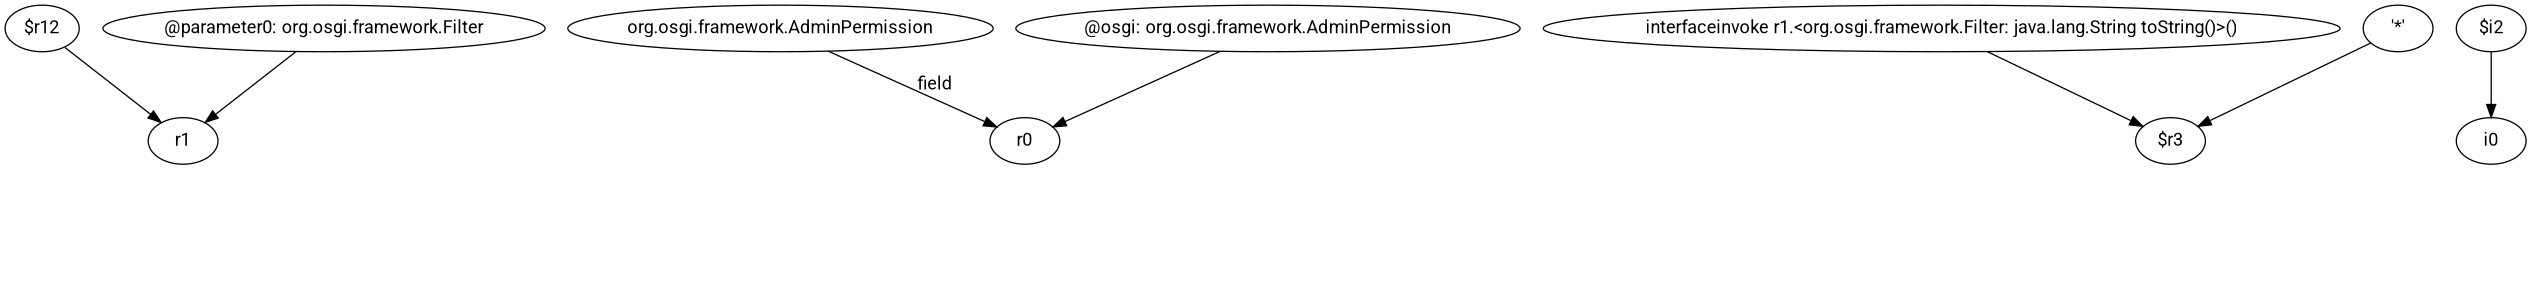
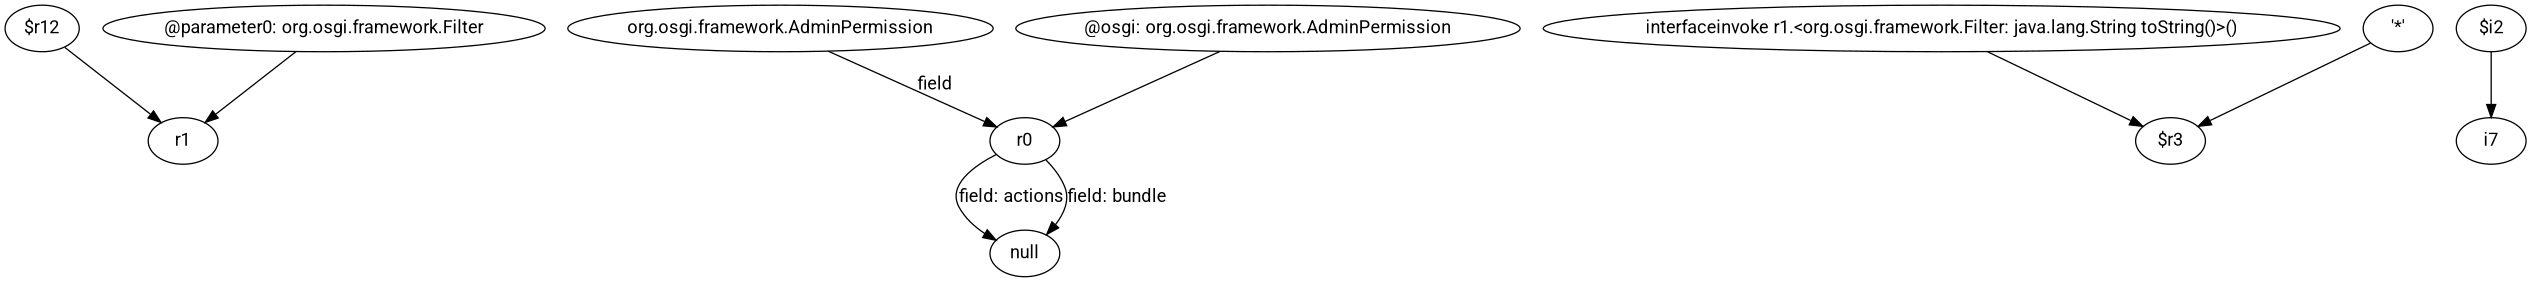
  digraph {
    fontname=Roboto
    node [fontname=Roboto]
    edge [fontname=Roboto]
    n1 [label="$r12"]
    n2 [label=r1]
    n3 [label=r0]
+   n4 [label=null]
    n5 [label="interfaceinvoke r1.<org.osgi.framework.Filter: java.lang.String toString()>()"]
    n6 [label="$r3"]
    n7 [label="'*'"]
    n8 [label="$i2"]
-   n9 [label=i0]
+   n9 [label=i7]
    n10 [label="@parameter0: org.osgi.framework.Filter"]
    n11 [label="org.osgi.framework.AdminPermission"]
    n12 [label="@osgi: org.osgi.framework.AdminPermission"]
    n1 -> n2
+   n3 -> n4 [label="field: actions"]
+   n3 -> n4 [label="field: bundle"]
    n5 -> n6
    n7 -> n6
    n8 -> n9
    n10 -> n2
    n11 -> n3 [label=field]
    n12 -> n3
  }
